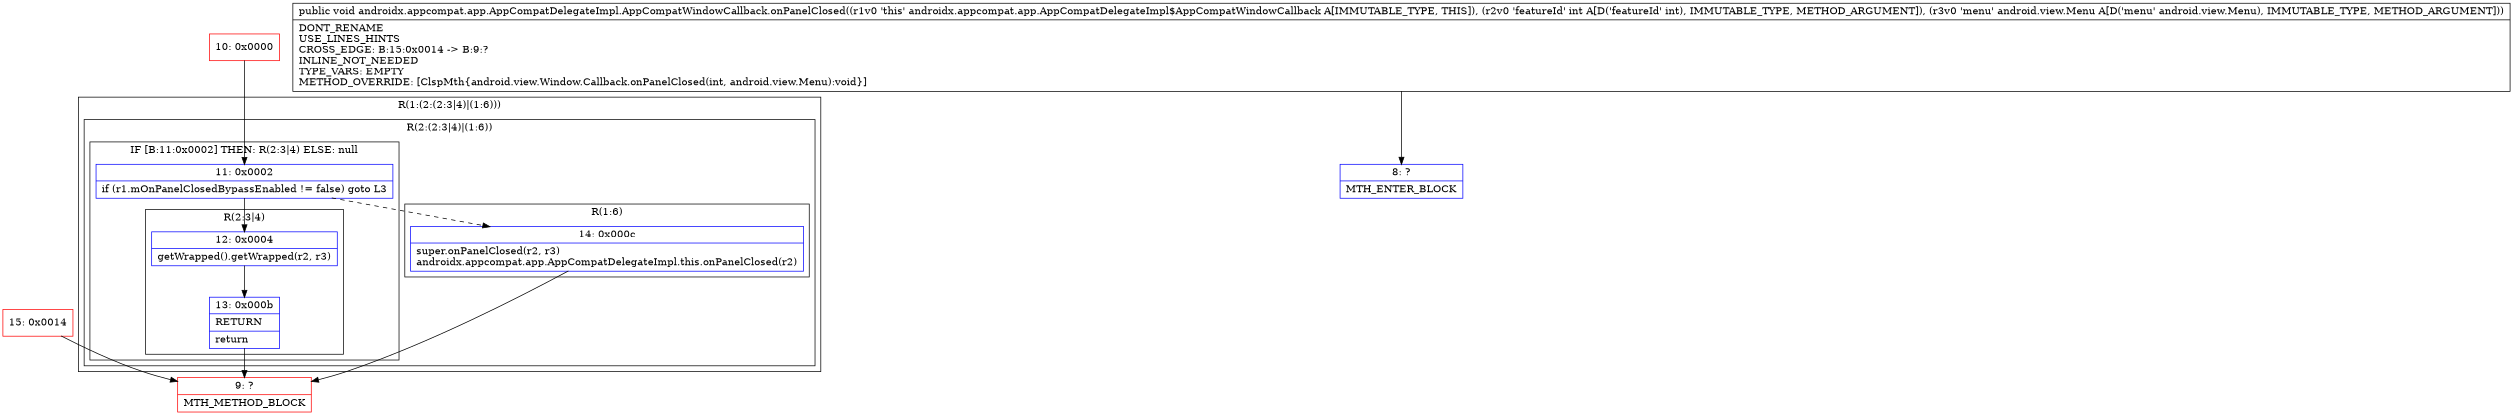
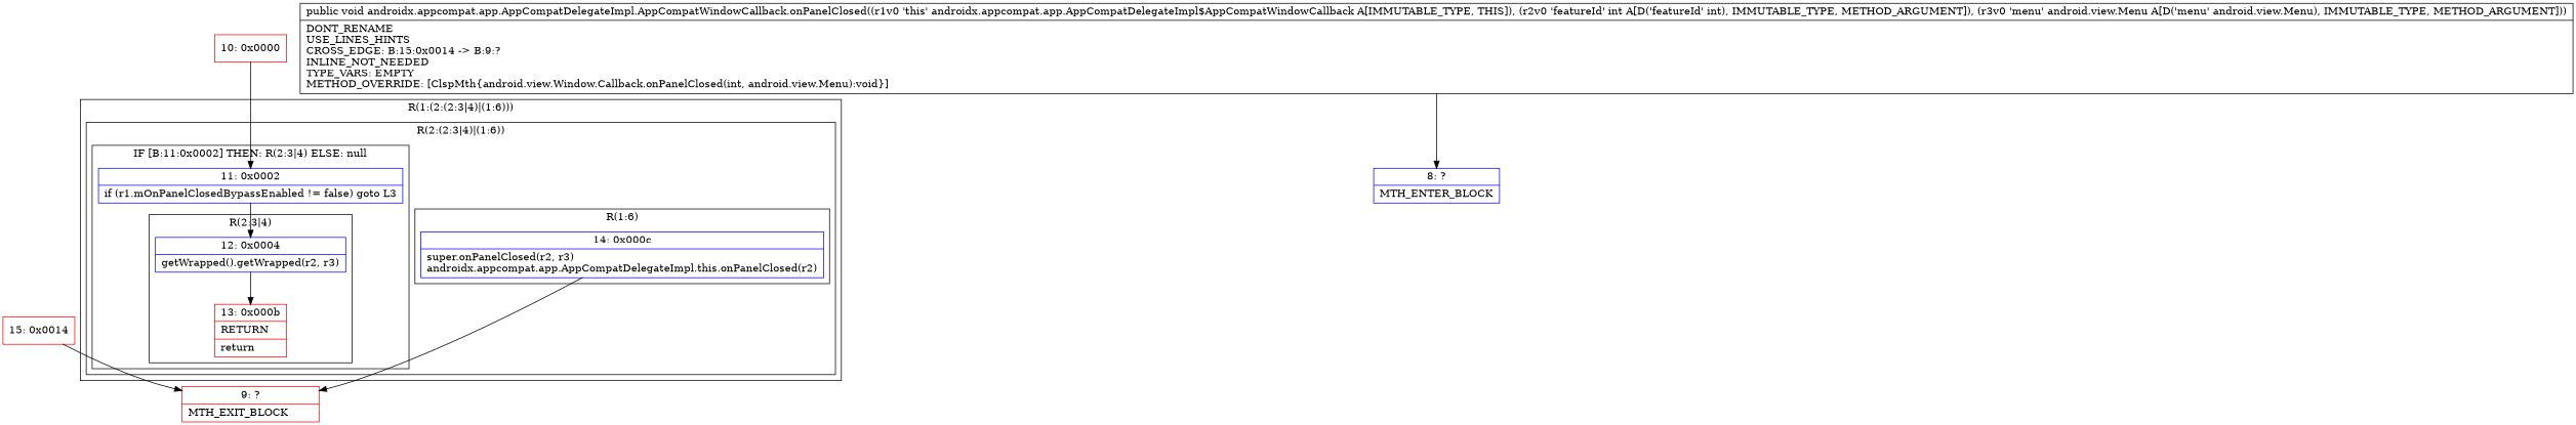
  digraph {
    node [color=blue shape=record]
    n1 [label="{12\:\ 0x0004|getWrapped().getWrapped(r2, r3)\l}"]
-   n2 [label="{13\:\ 0x000b|RETURN\l|return\l}"]
+   n2 [color=red label="{13\:\ 0x000b|RETURN\l|return\l}"]
    n3 [label="{11\:\ 0x0002|if (r1.mOnPanelClosedBypassEnabled != false) goto L3\l}"]
    n4 [label="{14\:\ 0x000c|super.onPanelClosed(r2, r3)\landroidx.appcompat.app.AppCompatDelegateImpl.this.onPanelClosed(r2)\l}"]
-   n5 [color=red label="{9\:\ ?|MTH_METHOD_BLOCK\l}"]
+   n5 [color=red label="{9\:\ ?|MTH_EXIT_BLOCK\l}"]
    n6 [color=red label="{15\:\ 0x0014}"]
    n7 [label="{8\:\ ?|MTH_ENTER_BLOCK\l}"]
    n8 [color=red label="{10\:\ 0x0000}"]
    n9 [label="{public void androidx.appcompat.app.AppCompatDelegateImpl.AppCompatWindowCallback.onPanelClosed((r1v0 'this' androidx.appcompat.app.AppCompatDelegateImpl$AppCompatWindowCallback A[IMMUTABLE_TYPE, THIS]), (r2v0 'featureId' int A[D('featureId' int), IMMUTABLE_TYPE, METHOD_ARGUMENT]), (r3v0 'menu' android.view.Menu A[D('menu' android.view.Menu), IMMUTABLE_TYPE, METHOD_ARGUMENT]))  | DONT_RENAME\lUSE_LINES_HINTS\lCROSS_EDGE: B:15:0x0014 \-\> B:9:?\lINLINE_NOT_NEEDED\lTYPE_VARS: EMPTY\lMETHOD_OVERRIDE: [ClspMth\{android.view.Window.Callback.onPanelClosed(int, android.view.Menu):void\}]\l}" color=""]
    subgraph cluster_1 {
      label="R(1:(2:(2:3|4)|(1:6)))"
      subgraph cluster_2 {
        label="R(2:(2:3|4)|(1:6))"
        subgraph cluster_3 {
          label="IF [B:11:0x0002] THEN: R(2:3|4) ELSE: null"
          n3
          subgraph cluster_4 {
            label="R(2:3|4)"
            n1
            n2
          }
        }
        subgraph cluster_5 {
          label="R(1:6)"
          n4
        }
      }
    }
    n1 -> n2
-   n2 -> n5
    n3 -> n1
-   n3 -> n4 [style=dashed]
    n4 -> n5
    n6 -> n5
    n8 -> n3
    n9 -> n7
  }
